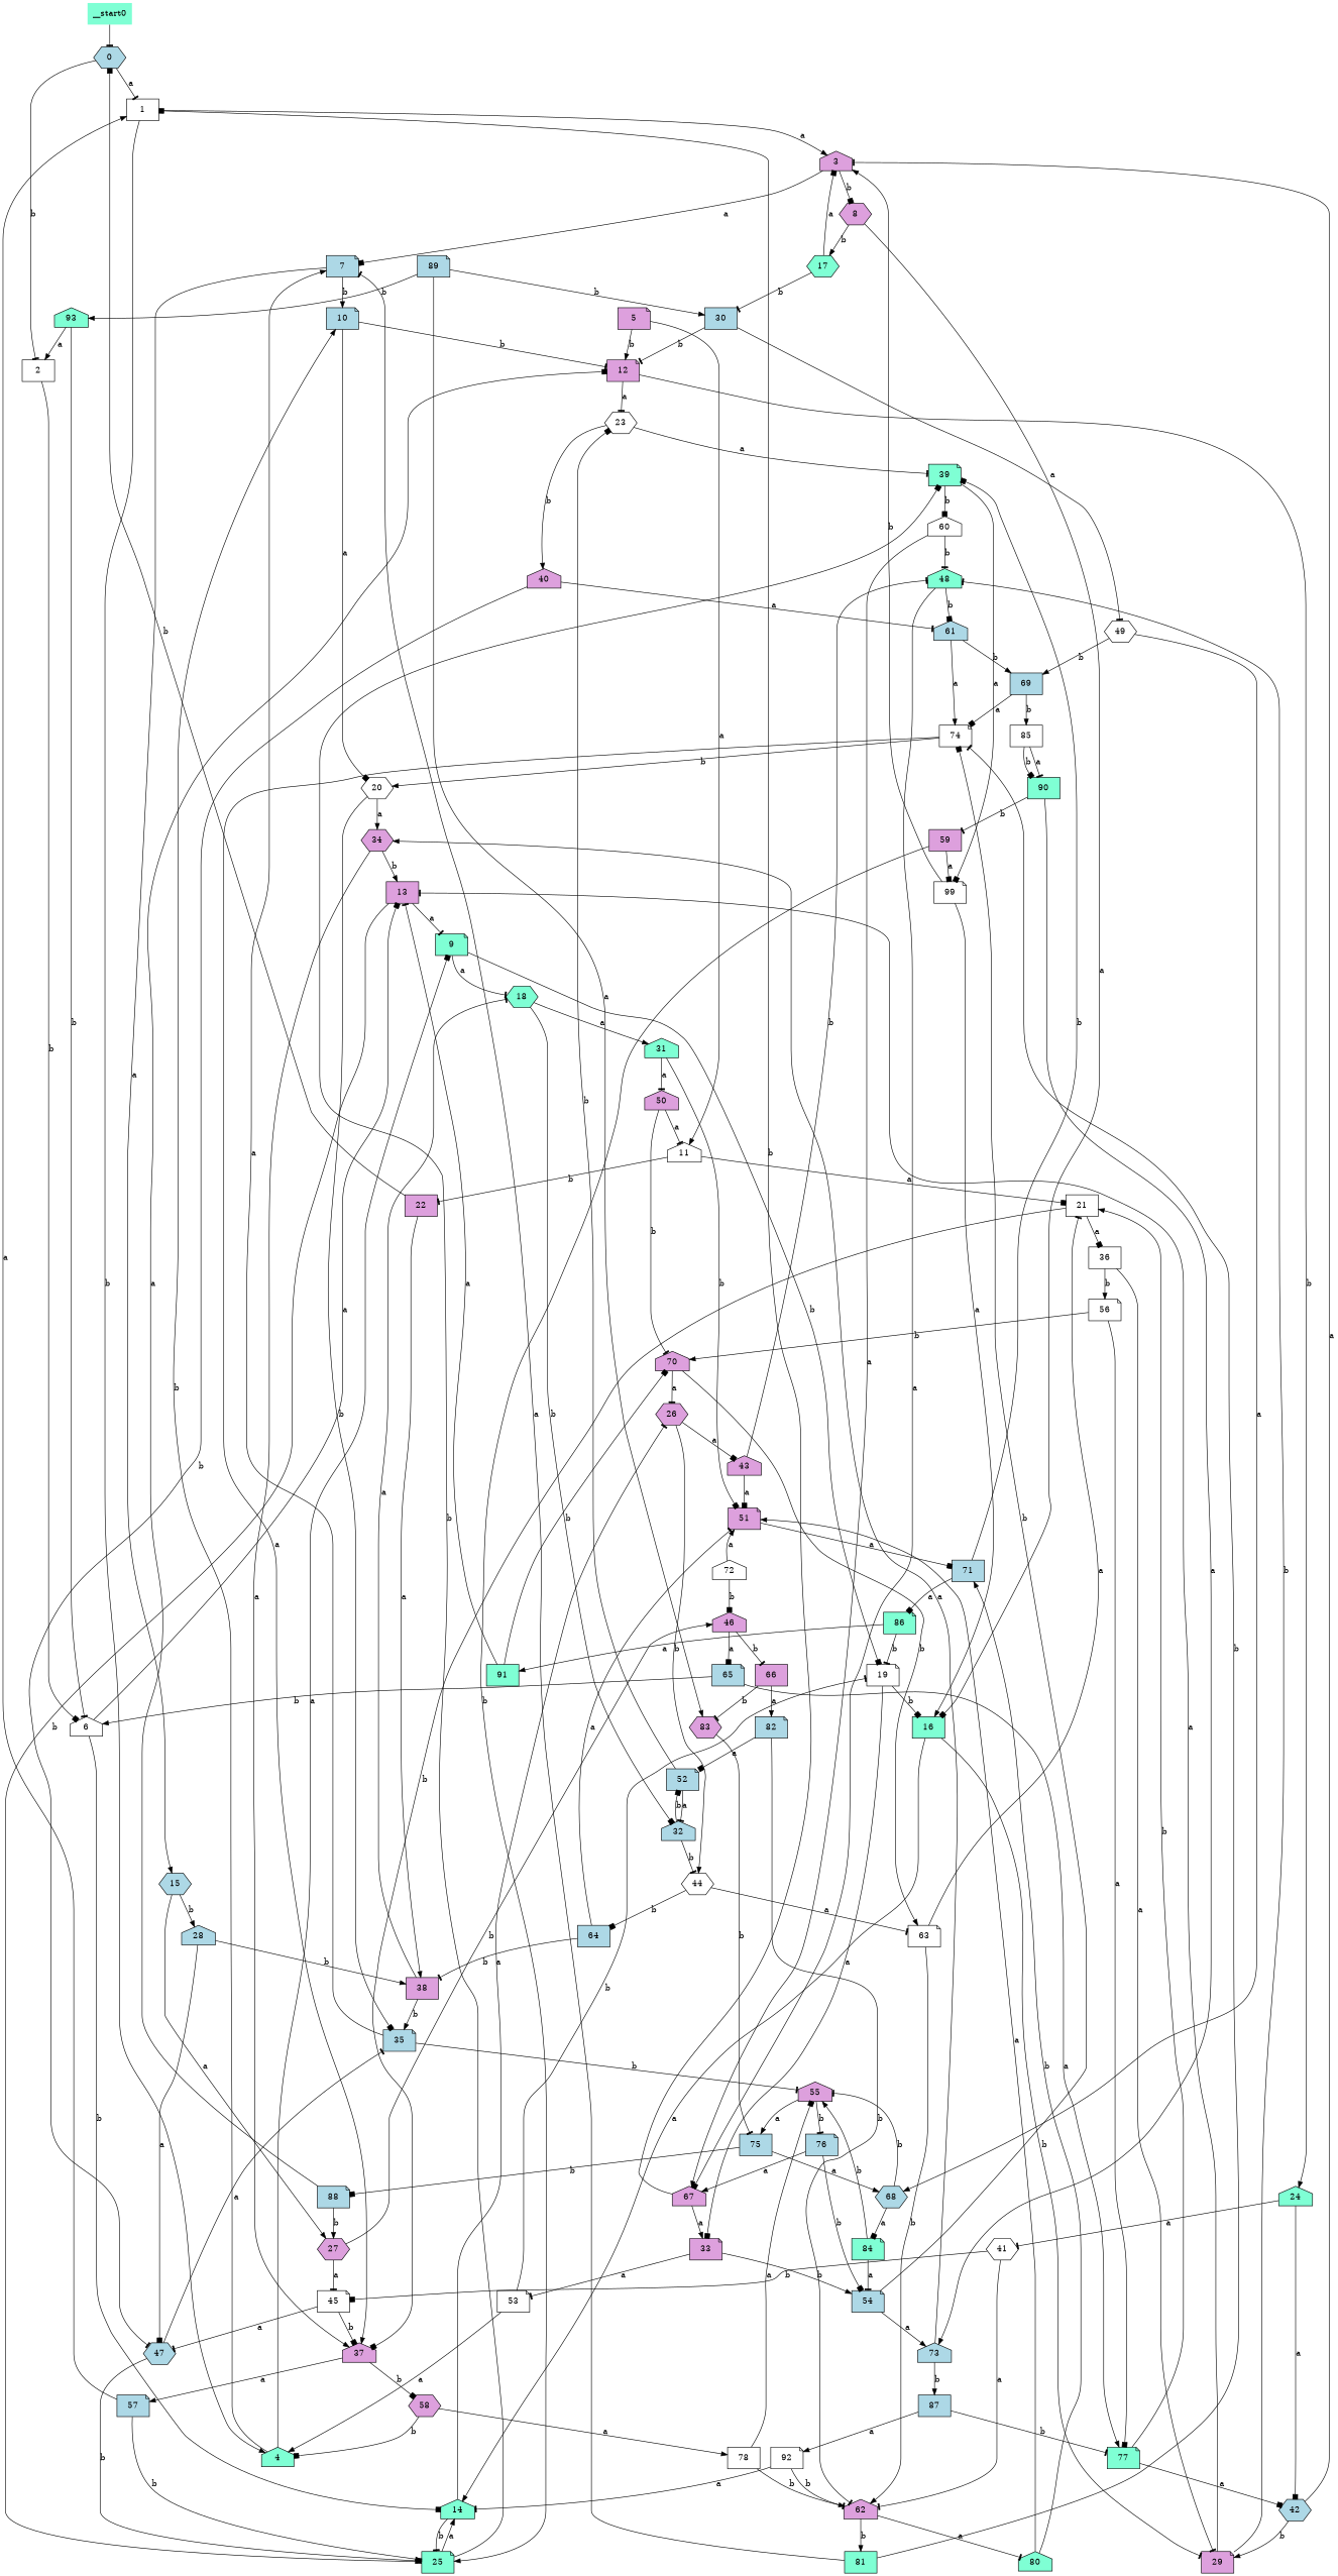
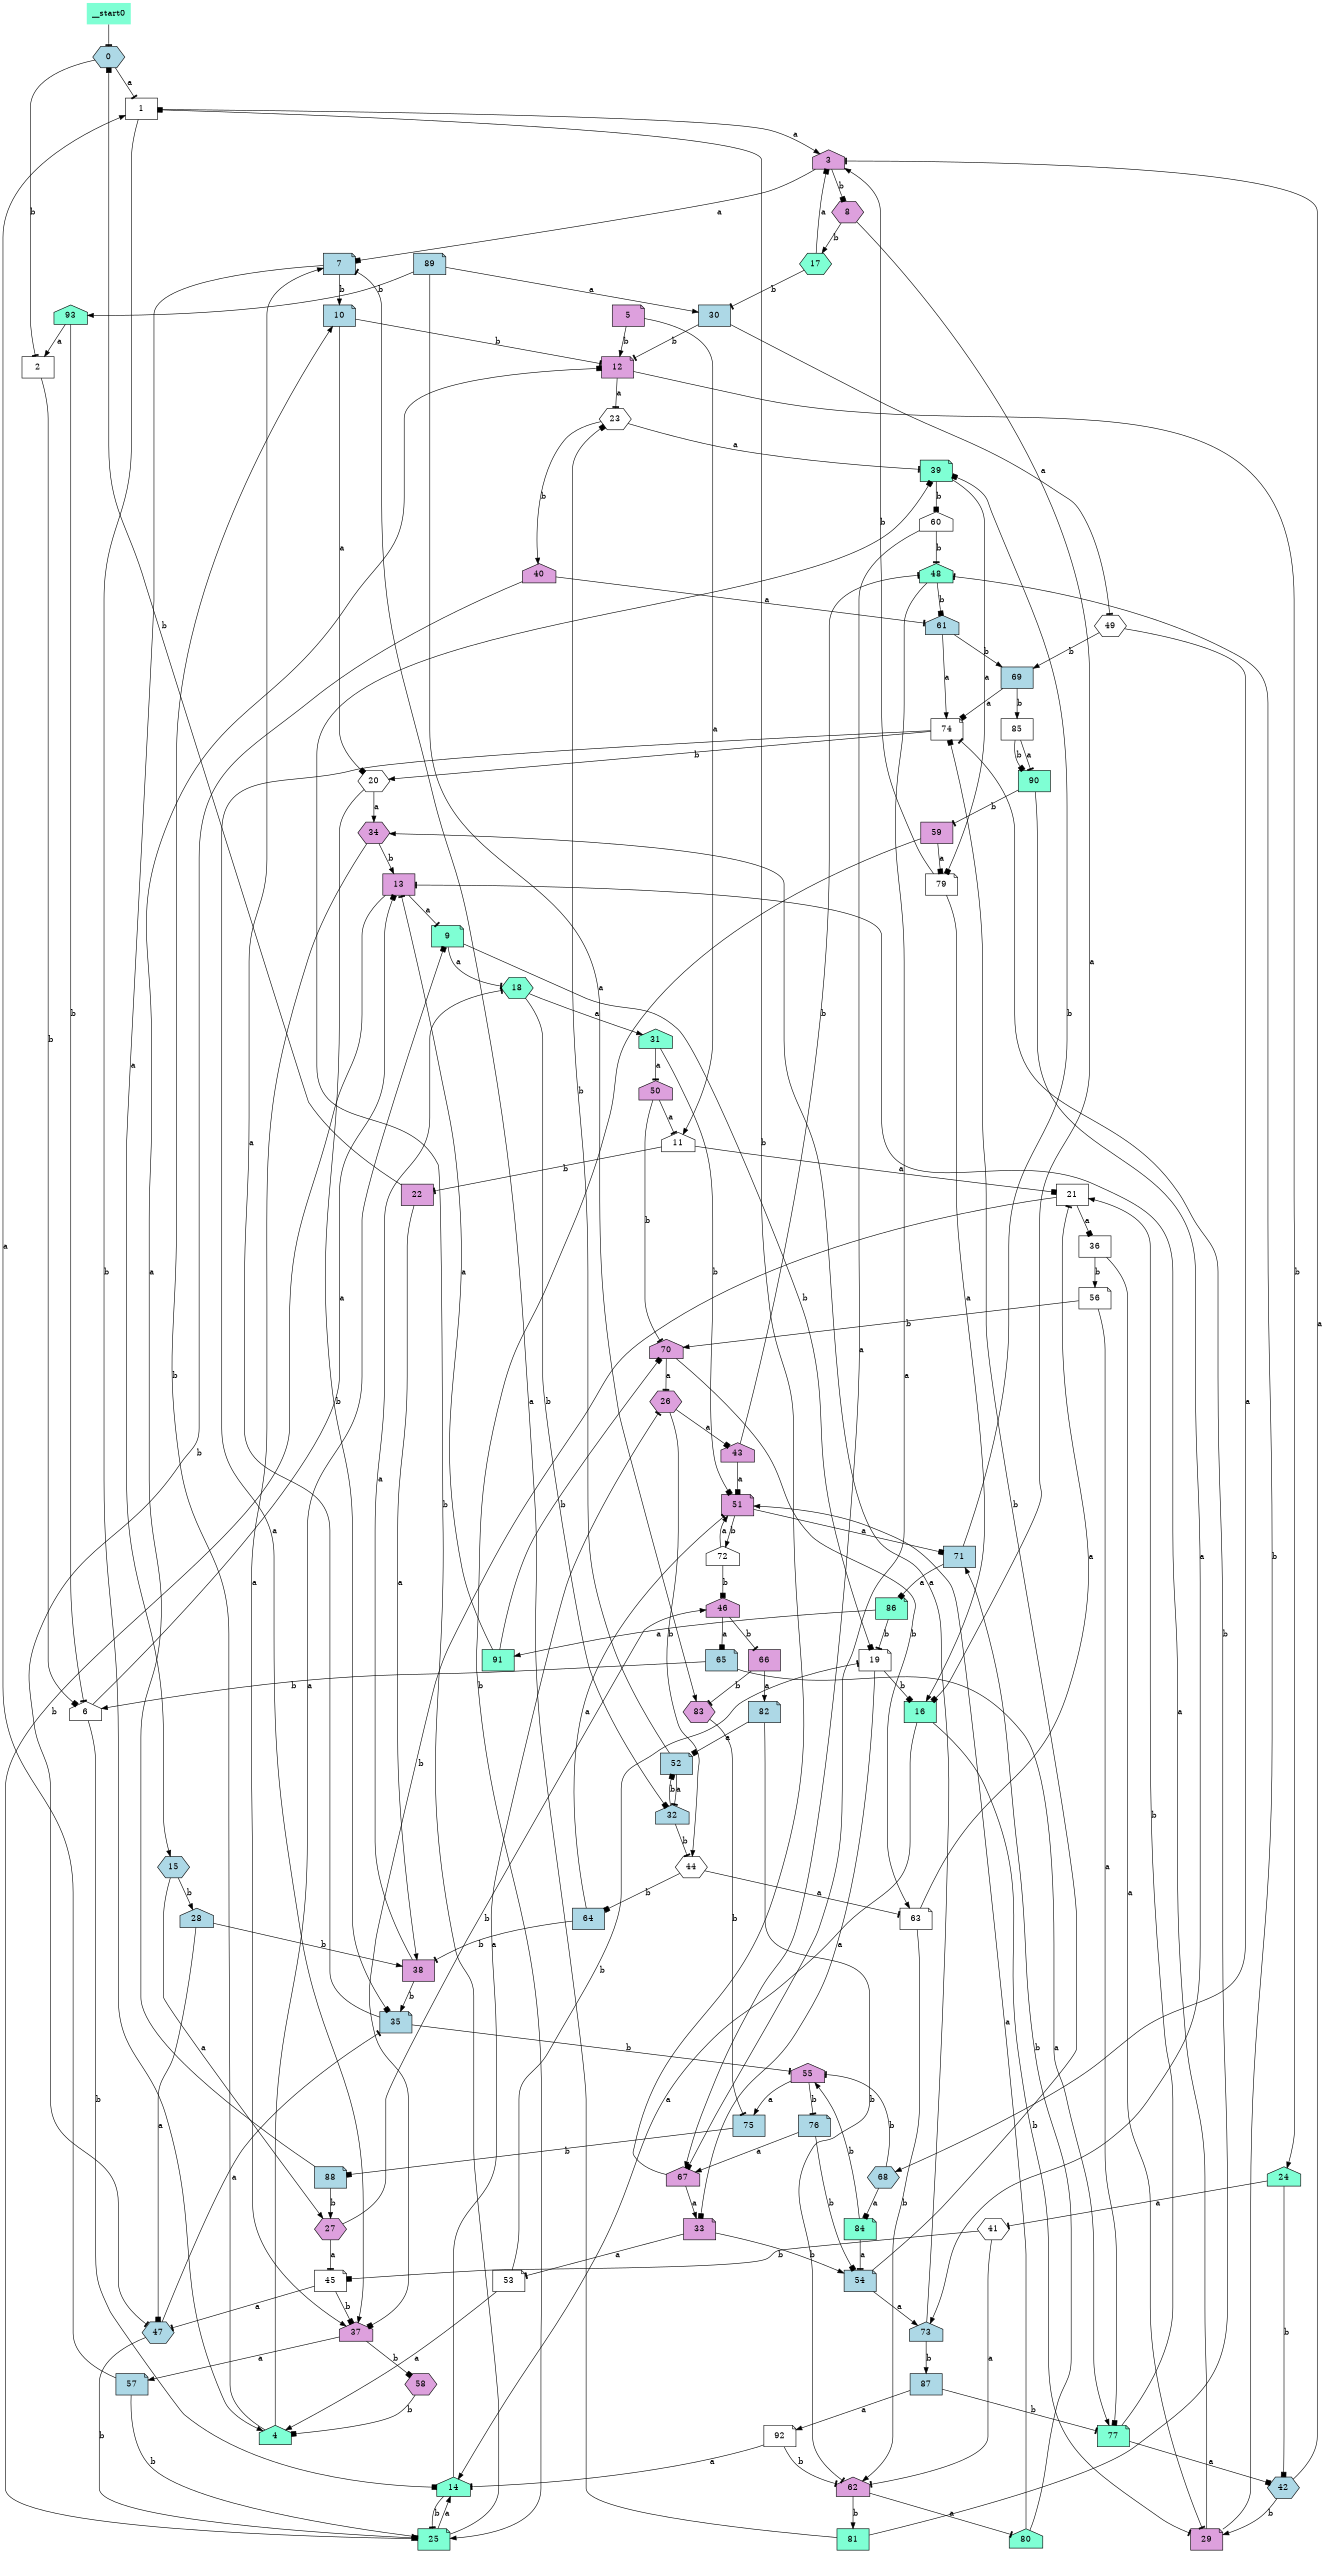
  digraph {
    node [fillcolor=lightblue shape=note style=filled]
    edge [arrowhead=normal]
    __start0 [fillcolor=aquamarine shape=none]
    0 [shape=hexagon]
    1 [fillcolor=white shape=box]
    2 [fillcolor=white shape=box]
    3 [fillcolor=plum shape=house]
    4 [fillcolor=aquamarine shape=house]
    6 [fillcolor=white shape=house]
    7
    8 [fillcolor=plum shape=hexagon]
    9 [fillcolor=aquamarine]
    10
    11 [fillcolor=white shape=house]
    5 [fillcolor=plum]
    12 [fillcolor=plum]
    13 [fillcolor=plum shape=box]
    14 [fillcolor=aquamarine shape=house]
    15 [shape=hexagon]
    16 [fillcolor=aquamarine shape=box]
    17 [fillcolor=aquamarine shape=hexagon]
    18 [fillcolor=aquamarine shape=hexagon]
    19 [fillcolor=white]
    20 [fillcolor=white shape=hexagon]
    21 [fillcolor=white shape=box]
    22 [fillcolor=plum shape=box]
    23 [fillcolor=white shape=hexagon]
    24 [fillcolor=aquamarine shape=house]
    25 [fillcolor=aquamarine]
    26 [fillcolor=plum shape=hexagon]
    27 [fillcolor=plum shape=hexagon]
    28 [shape=house]
    29 [fillcolor=plum]
    30 [shape=box]
    31 [fillcolor=aquamarine shape=house]
    32 [shape=house]
    33 [fillcolor=plum]
    34 [fillcolor=plum shape=hexagon]
    35
    36 [fillcolor=white shape=box]
    37 [fillcolor=plum shape=house]
    38 [fillcolor=plum shape=box]
    39 [fillcolor=aquamarine]
    40 [fillcolor=plum shape=house]
    41 [fillcolor=white shape=hexagon]
    42 [shape=hexagon]
    43 [fillcolor=plum shape=house]
    44 [fillcolor=white shape=hexagon]
    45 [fillcolor=white]
    46 [fillcolor=plum shape=house]
    47 [shape=hexagon]
    48 [fillcolor=aquamarine shape=house]
    49 [fillcolor=white shape=hexagon]
    50 [fillcolor=plum shape=house]
    51 [fillcolor=plum]
    52
    53 [fillcolor=white]
    54
    55 [fillcolor=plum shape=house]
    56 [fillcolor=white]
    57
    58 [fillcolor=plum shape=hexagon]
    60 [fillcolor=white shape=house]
-   79 [fillcolor=white label=99]
+   79 [fillcolor=white]
    61 [shape=house]
    62 [fillcolor=plum shape=house]
    63 [fillcolor=white]
    64 [shape=box]
    65
    66 [fillcolor=plum shape=box]
    67 [fillcolor=plum shape=house]
    68 [shape=hexagon]
    69 [shape=box]
    70 [fillcolor=plum shape=house]
    71 [shape=box]
    72 [fillcolor=white shape=house]
    73 [shape=house]
    74 [fillcolor=white]
    75 [shape=box]
    76
    77 [fillcolor=aquamarine]
-   78 [fillcolor=white shape=box]
    59 [fillcolor=plum shape=box]
    80 [fillcolor=aquamarine shape=house]
    81 [fillcolor=aquamarine shape=box]
    82
    83 [fillcolor=plum shape=hexagon]
    84 [fillcolor=aquamarine]
    85 [fillcolor=white shape=box]
    86 [fillcolor=aquamarine]
    87 [shape=box]
    88
    90 [fillcolor=aquamarine shape=box]
    91 [fillcolor=aquamarine shape=box]
    92 [fillcolor=white]
    89
    93 [fillcolor=aquamarine shape=house]
    __start0 -> 0 [arrowhead=tee]
    0 -> 1 [arrowhead=tee label=a]
    0 -> 2 [arrowhead=tee label=b]
    1 -> 3 [label=a]
    1 -> 4 [label=b]
    2 -> 6 [arrowhead=box label=b]
    3 -> 7 [arrowhead=box label=a]
    3 -> 8 [arrowhead=box label=b]
    4 -> 9 [arrowhead=box label=a]
    4 -> 10 [label=b]
    6 -> 13 [arrowhead=box label=a]
    6 -> 14 [arrowhead=box label=b]
    7 -> 10 [label=b]
    7 -> 15 [label=a]
    8 -> 16 [arrowhead=box label=a]
    8 -> 17 [label=b]
    9 -> 18 [arrowhead=tee label=a]
    9 -> 19 [arrowhead=box label=b]
    10 -> 12 [arrowhead=tee label=b]
    10 -> 20 [arrowhead=box label=a]
    11 -> 21 [arrowhead=box label=a]
    11 -> 22 [arrowhead=tee label=b]
    5 -> 11 [label=a]
    5 -> 12 [label=b]
    12 -> 23 [arrowhead=tee label=a]
    12 -> 24 [label=b]
    13 -> 9 [arrowhead=tee label=a]
    13 -> 25 [label=b]
    14 -> 25 [arrowhead=tee label=b]
    14 -> 26 [arrowhead=tee label=a]
    15 -> 27 [label=a]
    15 -> 28 [label=b]
    16 -> 14 [label=a]
    16 -> 29 [arrowhead=tee label=b]
    17 -> 3 [arrowhead=box label=a]
    17 -> 30 [arrowhead=tee label=b]
    18 -> 31 [label=a]
    18 -> 32 [arrowhead=box label=b]
    19 -> 16 [arrowhead=box label=b]
    19 -> 33 [arrowhead=box label=a]
    20 -> 34 [label=a]
    20 -> 35 [arrowhead=box label=b]
    21 -> 36 [arrowhead=box label=a]
    21 -> 37 [arrowhead=box label=b]
    22 -> 0 [arrowhead=box label=b]
    22 -> 38 [label=a]
    23 -> 39 [arrowhead=tee label=a]
    23 -> 40 [label=b]
    24 -> 41 [arrowhead=tee label=a]
-   24 -> 42 [arrowhead=box label=a]
+   24 -> 42 [arrowhead=box label=b]
    25 -> 14 [label=a]
    25 -> 39 [arrowhead=box label=b]
    26 -> 43 [arrowhead=box label=a]
    26 -> 44 [label=b]
    27 -> 45 [arrowhead=tee label=a]
    27 -> 46 [label=b]
    28 -> 38 [label=b]
    28 -> 47 [arrowhead=box label=a]
    29 -> 13 [arrowhead=tee label=a]
    29 -> 48 [arrowhead=tee label=b]
    30 -> 12 [arrowhead=tee label=b]
    30 -> 49 [arrowhead=tee label=a]
    31 -> 50 [arrowhead=tee label=a]
    31 -> 51 [arrowhead=box label=b]
    32 -> 44 [arrowhead=tee label=b]
    32 -> 52 [arrowhead=box label=b]
    33 -> 53 [arrowhead=tee label=a]
    33 -> 54 [label=b]
    34 -> 13 [label=b]
    34 -> 37 [label=a]
    35 -> 7 [label=a]
    35 -> 55 [arrowhead=tee label=b]
    36 -> 29 [arrowhead=tee label=a]
    36 -> 56 [label=b]
    37 -> 57 [label=a]
    37 -> 58 [arrowhead=box label=b]
    38 -> 18 [arrowhead=tee label=a]
    38 -> 35 [label=b]
    39 -> 60 [arrowhead=box label=b]
    39 -> 79 [arrowhead=box label=a]
    40 -> 47 [arrowhead=tee label=b]
    40 -> 61 [arrowhead=tee label=a]
    41 -> 45 [arrowhead=box label=b]
    41 -> 62 [arrowhead=tee label=a]
    42 -> 3 [arrowhead=tee label=a]
    42 -> 29 [label=b]
    43 -> 48 [arrowhead=tee label=b]
    43 -> 51 [arrowhead=box label=a]
    44 -> 63 [arrowhead=tee label=a]
    44 -> 64 [arrowhead=box label=b]
    45 -> 37 [arrowhead=box label=b]
    45 -> 47 [arrowhead=tee label=a]
    46 -> 65 [arrowhead=box label=a]
    46 -> 66 [arrowhead=tee label=b]
    47 -> 25 [arrowhead=box label=b]
    47 -> 35 [arrowhead=tee label=a]
    48 -> 61 [arrowhead=box label=b]
    48 -> 67 [arrowhead=box label=a]
    49 -> 68 [label=a]
    49 -> 69 [label=b]
    50 -> 11 [arrowhead=tee label=a]
    50 -> 70 [arrowhead=tee label=b]
    51 -> 71 [arrowhead=box label=a]
+   51 -> 72 [label=b]
    52 -> 23 [arrowhead=box label=b]
    52 -> 32 [arrowhead=tee label=a]
    53 -> 4 [label=a]
    53 -> 19 [arrowhead=tee label=b]
    54 -> 73 [label=a]
    54 -> 74 [arrowhead=box label=b]
    55 -> 75 [label=a]
    55 -> 76 [arrowhead=tee label=b]
    56 -> 70 [label=b]
    56 -> 77 [arrowhead=box label=a]
    57 -> 1 [label=a]
    57 -> 25 [label=b]
    58 -> 4 [arrowhead=box label=b]
-   58 -> 78 [label=a]
    60 -> 48 [arrowhead=tee label=b]
    60 -> 67 [label=a]
    79 -> 3 [label=b]
    79 -> 16 [label=a]
    61 -> 69 [label=b]
    61 -> 74 [label=a]
    62 -> 80 [arrowhead=tee label=a]
    62 -> 81 [label=b]
    63 -> 21 [arrowhead=tee label=a]
    63 -> 62 [label=b]
    64 -> 38 [arrowhead=tee label=b]
    64 -> 51 [arrowhead=tee label=a]
    65 -> 6 [label=b]
    65 -> 77 [label=a]
    66 -> 82 [label=a]
    66 -> 83 [arrowhead=tee label=b]
    67 -> 1 [arrowhead=box label=b]
    67 -> 33 [label=a]
    68 -> 55 [arrowhead=tee label=b]
    68 -> 84 [arrowhead=box label=a]
    69 -> 74 [arrowhead=box label=a]
    69 -> 85 [label=b]
    70 -> 26 [arrowhead=tee label=a]
    70 -> 63 [label=b]
    71 -> 39 [arrowhead=box label=b]
    71 -> 86 [arrowhead=box label=a]
    72 -> 46 [arrowhead=box label=b]
    72 -> 51 [label=a]
    73 -> 34 [label=a]
    73 -> 87 [label=b]
    74 -> 20 [label=b]
    74 -> 37 [label=a]
-   75 -> 68 [label=a]
    75 -> 88 [arrowhead=box label=b]
    76 -> 54 [arrowhead=box label=b]
    76 -> 67 [label=a]
    77 -> 21 [label=b]
    77 -> 42 [arrowhead=box label=a]
-   78 -> 55 [arrowhead=box label=a]
-   78 -> 62 [label=b]
    59 -> 25 [label=b]
    59 -> 79 [arrowhead=box label=a]
    80 -> 51 [label=a]
    80 -> 71 [label=b]
    81 -> 7 [arrowhead=tee label=a]
    81 -> 74 [arrowhead=tee label=b]
    82 -> 52 [arrowhead=box label=a]
    82 -> 62 [arrowhead=tee label=b]
    83 -> 75 [arrowhead=tee label=b]
    84 -> 54 [arrowhead=tee label=a]
    84 -> 55 [label=b]
    85 -> 90 [arrowhead=tee label=a]
    85 -> 90 [arrowhead=box label=b]
    86 -> 19 [arrowhead=tee label=b]
    86 -> 91 [label=a]
    87 -> 77 [arrowhead=tee label=b]
    87 -> 92 [label=a]
    88 -> 12 [arrowhead=box label=a]
    88 -> 27 [label=b]
    90 -> 73 [label=a]
    90 -> 59 [arrowhead=tee label=b]
    91 -> 13 [arrowhead=tee label=a]
    91 -> 70 [arrowhead=box label=b]
    92 -> 14 [arrowhead=tee label=a]
    92 -> 62 [arrowhead=tee label=b]
-   89 -> 30 [label=b]
+   89 -> 30 [label=a]
    89 -> 83 [label=a]
    89 -> 93 [label=b]
    93 -> 2 [label=a]
    93 -> 6 [arrowhead=tee label=b]
  }
